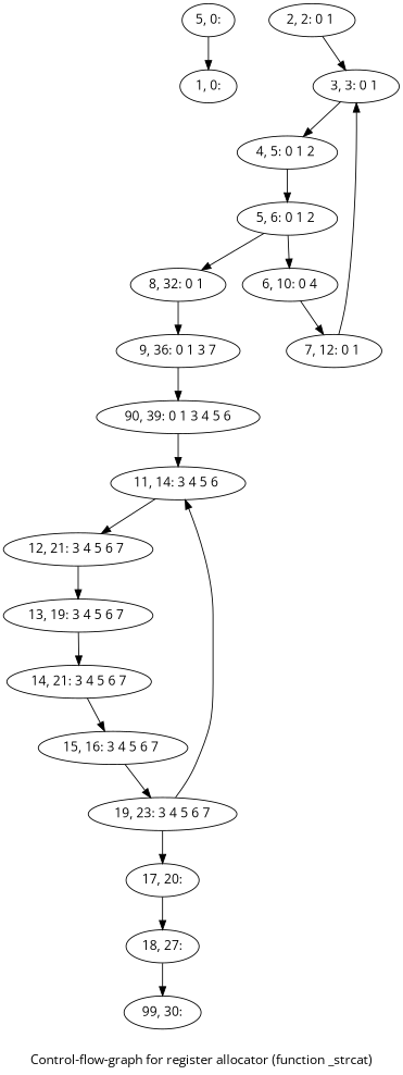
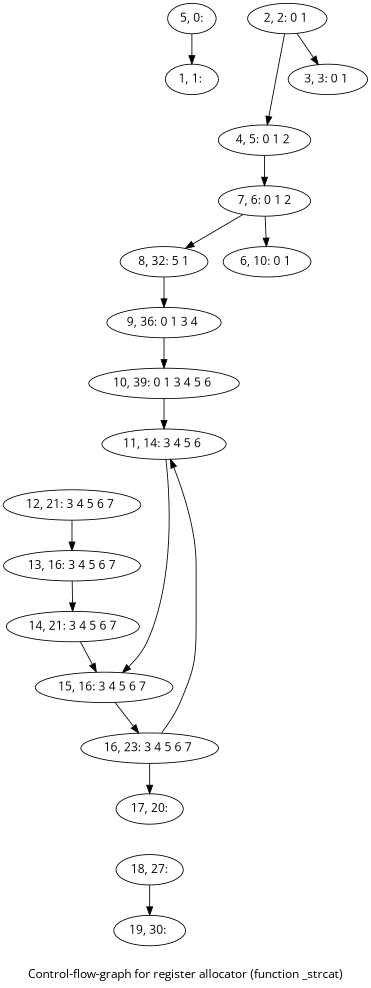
  digraph {
    fontname="Open Sans"
    label="Control-flow-graph for register allocator (function _strcat)"
    node [fontname="Open Sans"]
    edge [fontname="Open Sans"]
    n1 [label="5, 0:"]
-   n2 [label="1, 0:"]
+   n2 [label="1, 1: "]
    n3 [label="2, 2: 0 1 "]
    n4 [label="3, 3: 0 1 "]
    n5 [label="4, 5: 0 1 2 "]
-   n6 [label="5, 6: 0 1 2 "]
-   n7 [label="6, 10: 0 4"]
-   n8 [label="8, 32: 0 1 "]
-   n9 [label="7, 12: 0 1 "]
-   n10 [label="9, 36: 0 1 3 7"]
-   n11 [label="90, 39: 0 1 3 4 5 6"]
+   n6 [label="7, 6: 0 1 2"]
+   n7 [label="6, 10: 0 1 "]
+   n8 [label="8, 32: 5 1"]
+   n10 [label="9, 36: 0 1 3 4 "]
+   n11 [label="10, 39: 0 1 3 4 5 6 "]
    n12 [label="11, 14: 3 4 5 6 "]
    n13 [label="12, 21: 3 4 5 6 7 "]
-   n14 [label="13, 19: 3 4 5 6 7 "]
+   n14 [label="13, 16: 3 4 5 6 7"]
    n15 [label="14, 21: 3 4 5 6 7"]
    n16 [label="15, 16: 3 4 5 6 7 "]
-   n17 [label="19, 23: 3 4 5 6 7"]
+   n17 [label="16, 23: 3 4 5 6 7 "]
    n18 [label="17, 20:"]
    n19 [label="18, 27:"]
-   n20 [label="99, 30:"]
+   n20 [label="19, 30: "]
    n1 -> n2
    n3 -> n4
-   n4 -> n5
+   n3 -> n5
    n5 -> n6
    n6 -> n7
    n6 -> n8
-   n7 -> n9
    n8 -> n10
-   n9 -> n4
    n10 -> n11
    n11 -> n12
-   n12 -> n13
+   n12 -> n16
    n13 -> n14
    n14 -> n15
    n15 -> n16
    n16 -> n17
    n17 -> n12
    n17 -> n18
-   n18 -> n19
    n19 -> n20
  }
